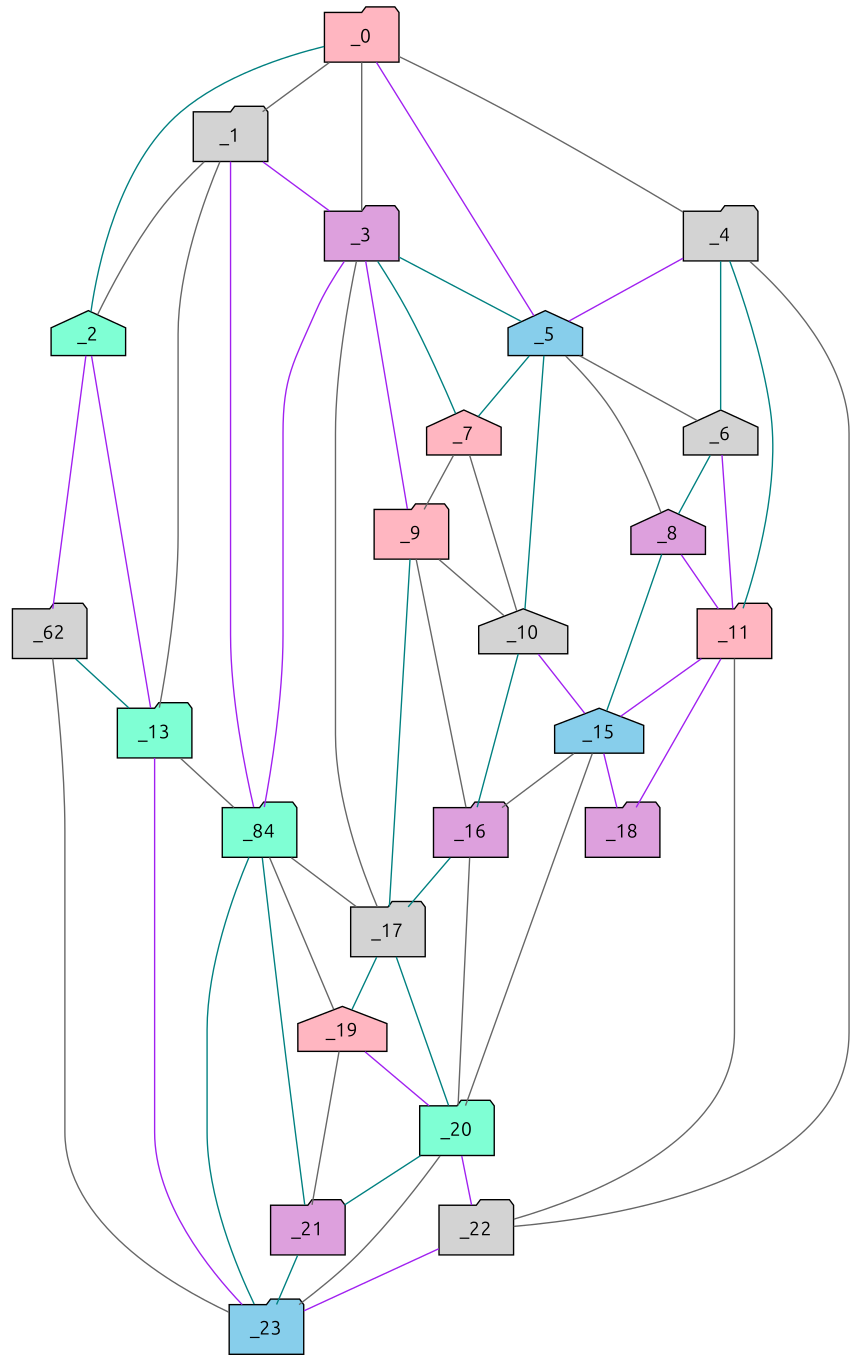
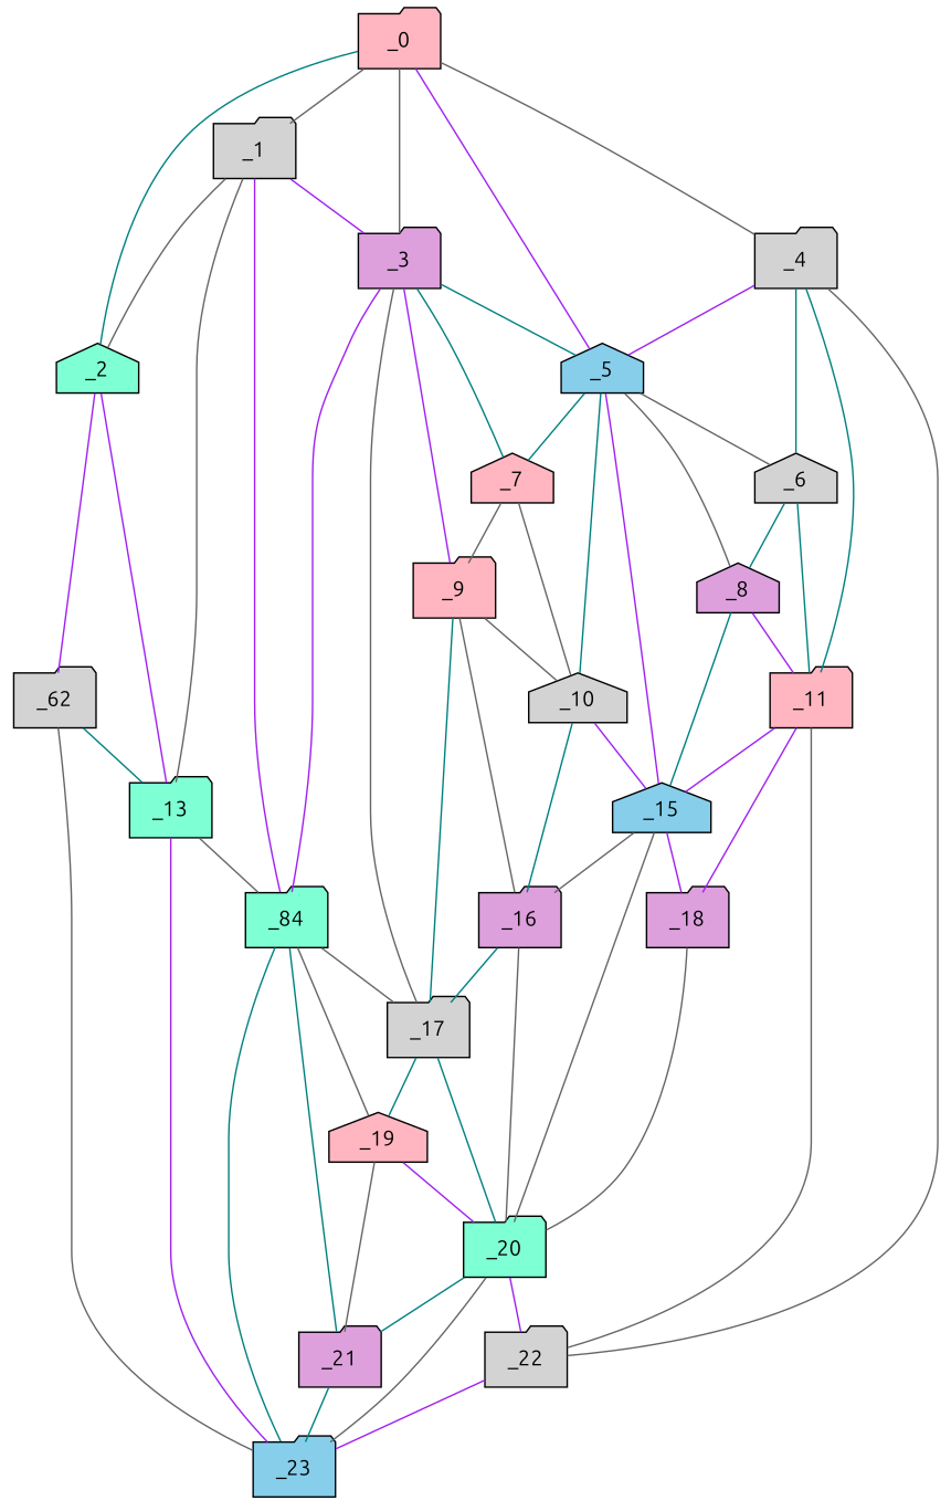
  graph {
    fontname=Ubuntu
    node [fillcolor=lightgrey fontname=Ubuntu shape=folder style=filled x=80 y=25]
    edge [color=gray40 fontname=Ubuntu valence=2]
    _0 [fillcolor=lightpink x=37 y=32]
    _1 [x=52]
    _2 [fillcolor=aquamarine shape=house x=54 y=5]
    _3 [fillcolor=plum x=57 y=43]
    _4 [x=59 y=117]
    _5 [fillcolor=skyblue shape=house x=63 y=73]
    _13 [fillcolor=aquamarine x=79 y=11]
    n8 [fillcolor=aquamarine label=_84 y=18]
    n9 [label=_62 x=77 y=4]
    _7 [fillcolor=lightpink shape=house x=65 y=65]
    _9 [fillcolor=lightpink x=74 y=58]
    _17 [x=87 y=49]
    _6 [shape=house x=64 y=107]
    _11 [fillcolor=lightpink x=76 y=102]
    _22 [x=94 y=104]
    _8 [fillcolor=plum shape=house x=68 y=103]
    _10 [shape=house x=74 y=67]
    _15 [fillcolor=skyblue shape=house y=76]
    _23 [fillcolor=skyblue x=96]
    _19 [fillcolor=lightpink shape=house x=91 y=45]
    _21 [fillcolor=plum x=94 y=31]
    _16 [fillcolor=plum x=81 y=65]
    _20 [fillcolor=aquamarine x=92 y=55]
    _18 [fillcolor=plum x=89 y=96]
    _0 -- _1 [valence=1]
    _0 -- _2 [color=teal valence=1]
    _0 -- _3
    _0 -- _4 [valence=1]
    _0 -- _5 [color=purple valence=1]
    _1 -- _2 [valence=1]
    _1 -- _3 [color=purple]
    _1 -- _13
    _1 -- n8 [color=purple valence=1]
    _2 -- _13 [color=purple]
    _2 -- n9 [color=purple valence=1]
    _3 -- _5 [color=teal]
    _3 -- n8 [color=purple valence=1]
    _3 -- _7 [color=teal]
    _3 -- _9 [color=purple]
    _3 -- _17
    _4 -- _5 [color=purple]
    _4 -- _6 [color=teal valence=1]
    _4 -- _11 [color=teal]
    _4 -- _22 [valence=1]
    _5 -- _7 [color=teal valence=1]
    _5 -- _6
    _5 -- _8
    _5 -- _10 [color=teal]
+   _5 -- _15 [color=purple]
    _13 -- n8
    _13 -- _23 [color=purple]
    n8 -- _17 [valence=1]
    n8 -- _23 [color=teal]
    n8 -- _19
    n8 -- _21 [color=teal]
    n9 -- _13 [color=teal valence=1]
    n9 -- _23 [valence=1]
    _7 -- _9 [valence=1]
    _7 -- _10
    _9 -- _17 [color=teal valence=1]
    _9 -- _10
    _9 -- _16 [valence=1]
    _17 -- _19 [color=teal]
    _17 -- _20 [color=teal]
-   _6 -- _11 [color=purple]
+   _6 -- _11 [color=teal]
    _6 -- _8 [color=teal valence=1]
    _11 -- _22
    _11 -- _15 [color=purple]
    _11 -- _18 [color=purple valence=1]
    _22 -- _23 [color=purple valence=1]
    _8 -- _11 [color=purple valence=1]
    _8 -- _15 [color=teal]
    _10 -- _15 [color=purple valence=1]
    _10 -- _16 [color=teal]
    _15 -- _16
    _15 -- _20
    _15 -- _18 [color=purple]
    _19 -- _21
    _19 -- _20 [color=purple]
    _21 -- _23 [color=teal]
    _16 -- _17 [color=teal]
    _16 -- _20
    _20 -- _22 [color=purple]
    _20 -- _23 [valence=1]
    _20 -- _21 [color=teal]
+   _18 -- _20 [valence=1]
  }
